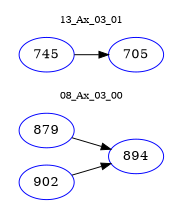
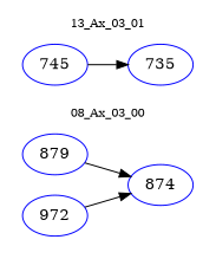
  digraph {
    rankdir=LR
    node [color=blue]
    edge [color=black]
    n1 [label=879]
-   n2 [label=894]
-   n3 [label=902]
+   n2 [label=874]
+   n3 [label=972]
    n4 [label=745]
-   n5 [label=705]
+   n5 [label=735]
    subgraph cluster_1 {
      color=white
      fontsize=10
      label="08_Ax_03_00"
      n1
      n2
      n3
    }
    subgraph cluster_2 {
      color=white
      fontsize=10
      label="13_Ax_03_01"
      n4
      n5
    }
    n1 -> n2
    n3 -> n2
    n4 -> n5
  }
